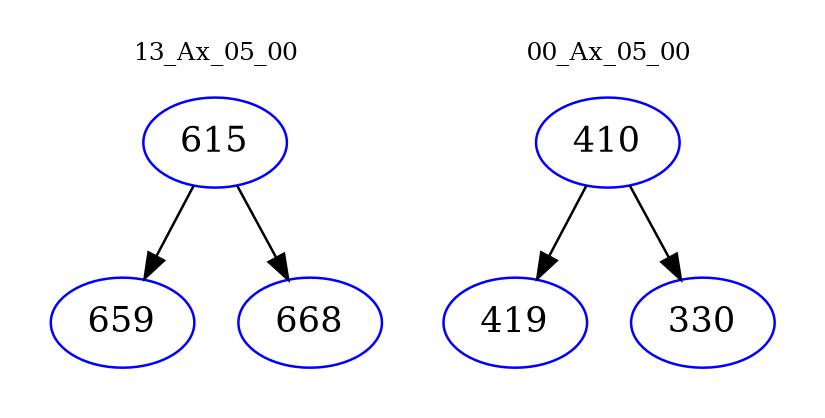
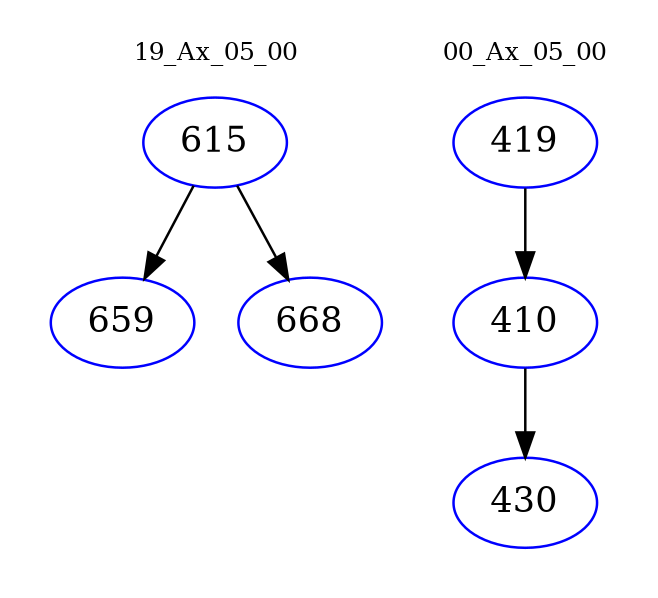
  digraph {
    node [color=blue]
    edge [color=black]
    n1 [label=615]
    n2 [label=659]
    n3 [label=668]
    n4 [label=410]
    n5 [label=419]
-   n6 [label=330]
+   n6 [label=430]
    subgraph cluster_1 {
      color=white
      fontsize=10
-     label="13_Ax_05_00"
+     label="19_Ax_05_00"
      n1
      n2
      n3
    }
    subgraph cluster_2 {
      color=white
      fontsize=10
      label="00_Ax_05_00"
      n4
      n5
      n6
    }
    n1 -> n2
    n1 -> n3
-   n4 -> n5
+   n5 -> n4
    n4 -> n6
  }
